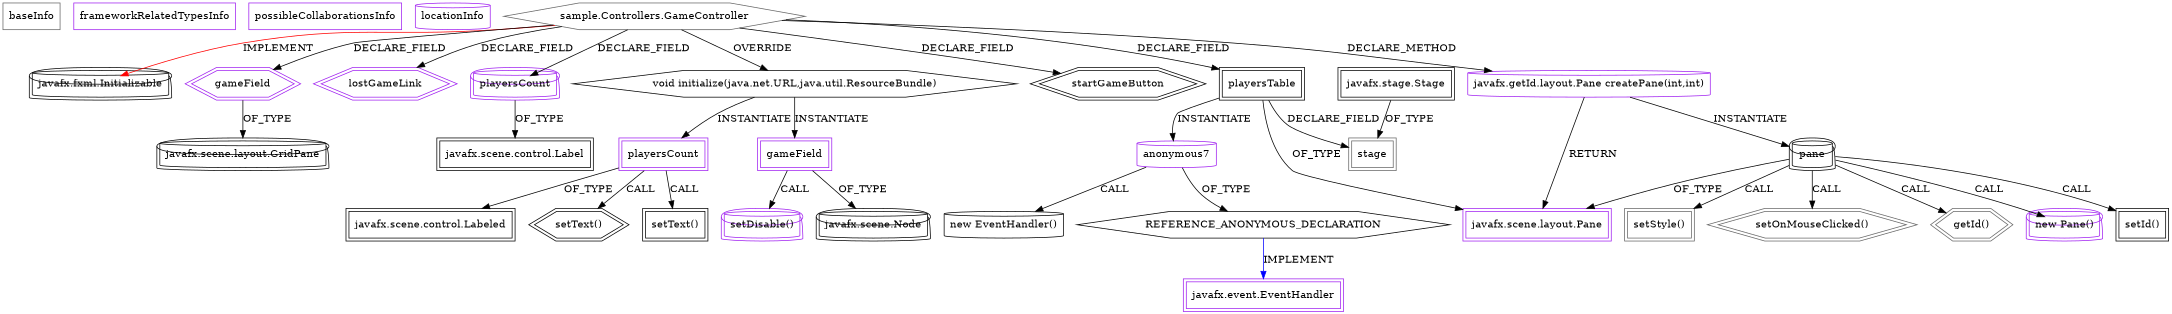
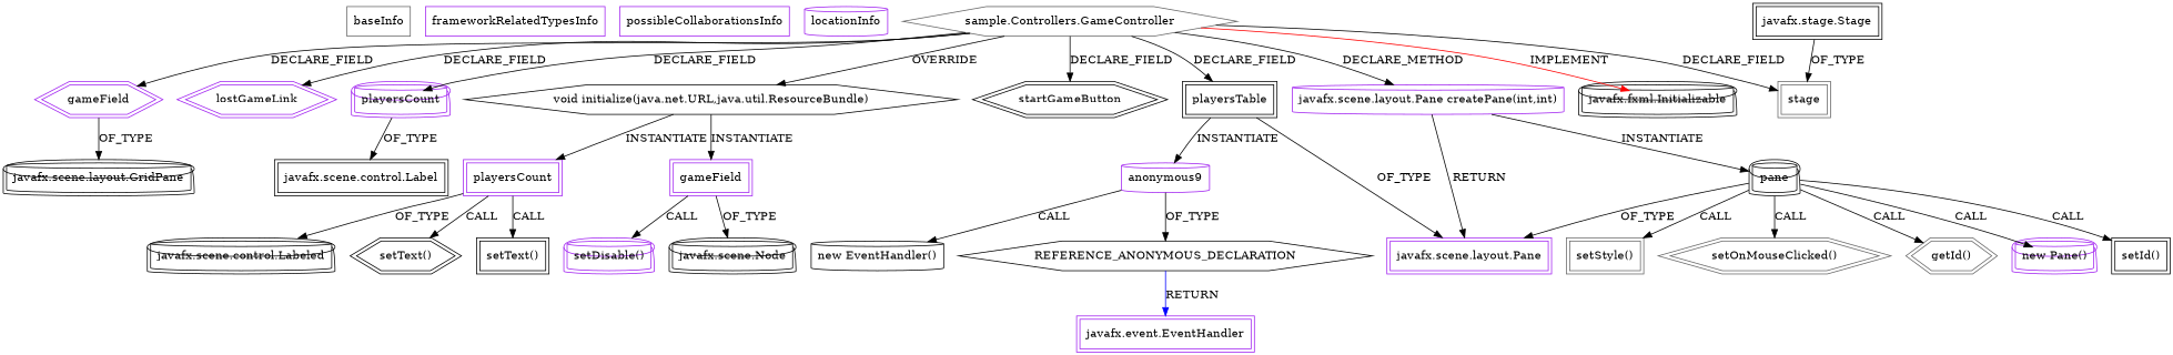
  digraph {
    node [color=black shape=box isFrameworkType=true vertexType=INSIDE_CALL peripheries=2]
    baseInfo [category=extension_graph color=gray40 graphId=2809 isAnonymous=false possibleRelation=true isFrameworkType="" vertexType="" peripheries=""]
    frameworkRelatedTypesInfo [0="javafx.fxml.Initializable" color=purple isFrameworkType="" vertexType="" peripheries=""]
    possibleCollaborationsInfo [0="2809~CLIENT_METHOD_DECLARATION-INSTANTIATION-~javafx.fxml.Initializable ~javafx.event.EventHandler ~false~true" color=purple isFrameworkType="" vertexType="" peripheries=""]
    locationInfo [color=purple contextSignature=GameController filePath="/greenua14-TicTacToeClient/TicTacToeClient-master/src/sample/Controllers/GameController.java" graphId=2809 projectName="greenua14-TicTacToeClient" shape=cylinder isFrameworkType="" vertexType="" peripheries=""]
    n5 [color=gray40 isFrameworkType=false label="sample.Controllers.GameController" shape=hexagon vertexType=ROOT_CLIENT_CLASS_DECLARATION peripheries=""]
    n6 [label="javafx.fxml.Initializable" shape=cylinder vertexType=FRAMEWORK_INTERFACE_TYPE]
    n7 [color=purple label=gameField shape=hexagon vertexType=FIELD_DECLARATION]
    n8 [color=purple label=lostGameLink shape=hexagon vertexType=FIELD_DECLARATION]
    n9 [color=purple label=playersCount shape=cylinder vertexType=FIELD_DECLARATION]
    n10 [label=playersTable vertexType=FIELD_DECLARATION]
    n11 [color=gray40 label=stage vertexType=FIELD_DECLARATION]
    n12 [label=startGameButton shape=hexagon vertexType=FIELD_DECLARATION]
    n13 [isFrameworkType=false label="void initialize(java.net.URL,java.util.ResourceBundle)" shape=hexagon vertexType=OVERRIDING_METHOD_DECLARATION peripheries=""]
-   n14 [color=purple isFrameworkType=false label="javafx.getId.layout.Pane createPane(int,int)" shape=cylinder vertexType=CLIENT_METHOD_DECLARATION peripheries=""]
+   n14 [color=purple isFrameworkType=false label="javafx.scene.layout.Pane createPane(int,int)" shape=cylinder vertexType=CLIENT_METHOD_DECLARATION peripheries=""]
    n15 [label="javafx.scene.layout.GridPane" shape=cylinder vertexType=FRAMEWORK_CLASS_TYPE]
    n16 [label="javafx.scene.control.Label" vertexType=FRAMEWORK_CLASS_TYPE]
    n17 [color=purple label="javafx.scene.layout.Pane" vertexType=FRAMEWORK_CLASS_TYPE]
-   n18 [color=purple isFrameworkType=false label=anonymous7 shape=cylinder vertexType=VARIABLE_EXPRESION peripheries=""]
+   n18 [color=purple isFrameworkType=false label=anonymous9 shape=cylinder vertexType=VARIABLE_EXPRESION peripheries=""]
    n19 [color=purple label=playersCount vertexType=VARIABLE_EXPRESION]
    n20 [color=purple label=gameField vertexType=VARIABLE_EXPRESION]
    n21 [label=pane shape=cylinder vertexType=VARIABLE_EXPRESION]
    n22 [label="javafx.stage.Stage" vertexType=FRAMEWORK_CLASS_TYPE]
-   n23 [label="javafx.scene.control.Labeled" vertexType=FRAMEWORK_CLASS_TYPE]
+   n23 [label="javafx.scene.control.Labeled" shape=cylinder vertexType=FRAMEWORK_CLASS_TYPE]
    n24 [label="setText()" shape=hexagon]
    n25 [label="setText()"]
    n26 [label="javafx.scene.Node" shape=cylinder vertexType=FRAMEWORK_CLASS_TYPE]
    n27 [color=purple label="setDisable()" shape=cylinder]
    n28 [color=purple label="new Pane()" shape=cylinder vertexType=CONSTRUCTOR_CALL]
    n29 [label="setId()"]
    n30 [color=gray40 label="setStyle()"]
    n31 [color=gray40 label="setOnMouseClicked()" shape=hexagon]
    n32 [color=gray40 label="getId()" shape=hexagon]
    n33 [isFrameworkType=false label=REFERENCE_ANONYMOUS_DECLARATION shape=hexagon vertexType=REFERENCE_ANONYMOUS_DECLARATION peripheries=""]
    n34 [isFrameworkType=false label="new EventHandler()" shape=cylinder vertexType=CONSTRUCTOR_CALL peripheries=""]
    n35 [color=purple label="javafx.event.EventHandler" vertexType=FRAMEWORK_INTERFACE_TYPE]
    n5 -> n6 [color=red label=IMPLEMENT]
    n5 -> n7 [label=DECLARE_FIELD]
    n5 -> n8 [label=DECLARE_FIELD]
    n5 -> n9 [label=DECLARE_FIELD]
    n5 -> n10 [label=DECLARE_FIELD]
-   n10 -> n11 [label=DECLARE_FIELD]
+   n5 -> n11 [label=DECLARE_FIELD]
    n5 -> n12 [label=DECLARE_FIELD]
    n5 -> n13 [label=OVERRIDE]
    n5 -> n14 [label=DECLARE_METHOD]
    n7 -> n15 [label=OF_TYPE]
    n9 -> n16 [label=OF_TYPE]
    n10 -> n17 [label=OF_TYPE]
    n10 -> n18 [label=INSTANTIATE]
    n13 -> n19 [label=INSTANTIATE]
    n13 -> n20 [label=INSTANTIATE]
    n14 -> n17 [label=RETURN]
    n14 -> n21 [label=INSTANTIATE]
    n18 -> n33 [label=OF_TYPE]
    n18 -> n34 [label=CALL]
    n19 -> n23 [label=OF_TYPE]
    n19 -> n24 [label=CALL]
    n19 -> n25 [label=CALL]
    n20 -> n26 [label=OF_TYPE]
    n20 -> n27 [label=CALL]
    n21 -> n17 [label=OF_TYPE]
    n21 -> n28 [label=CALL]
    n21 -> n29 [label=CALL]
    n21 -> n30 [label=CALL]
    n21 -> n31 [label=CALL]
    n21 -> n32 [label=CALL]
    n22 -> n11 [label=OF_TYPE]
-   n33 -> n35 [color=blue label=IMPLEMENT]
+   n33 -> n35 [color=blue label=RETURN]
  }
